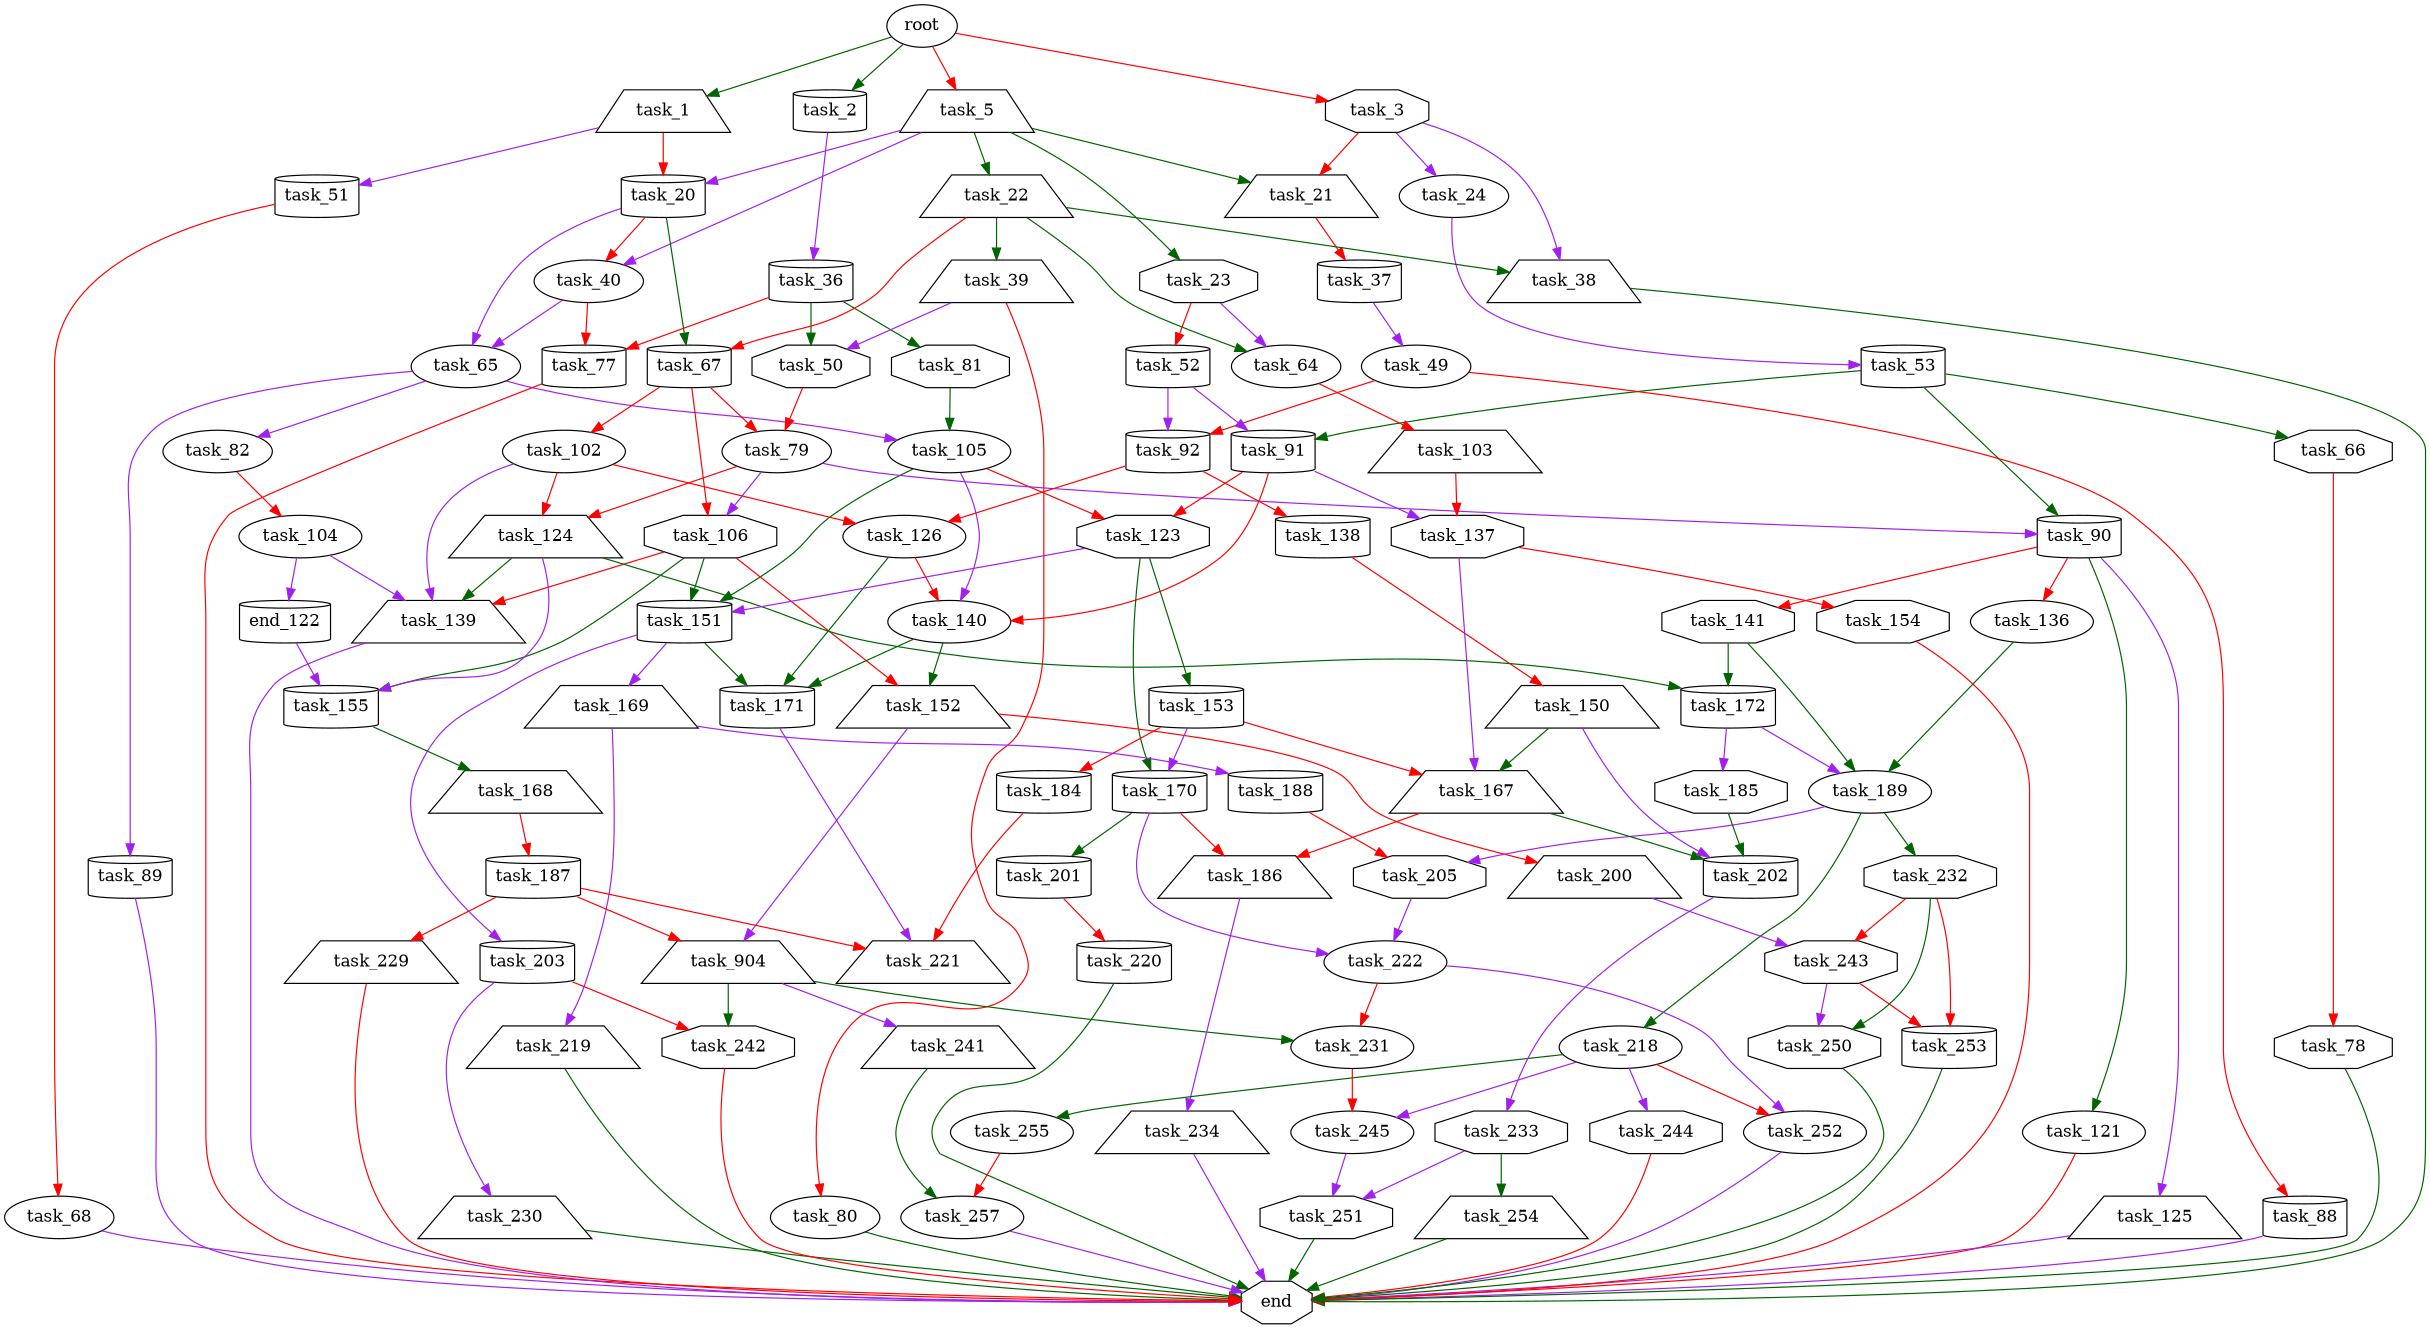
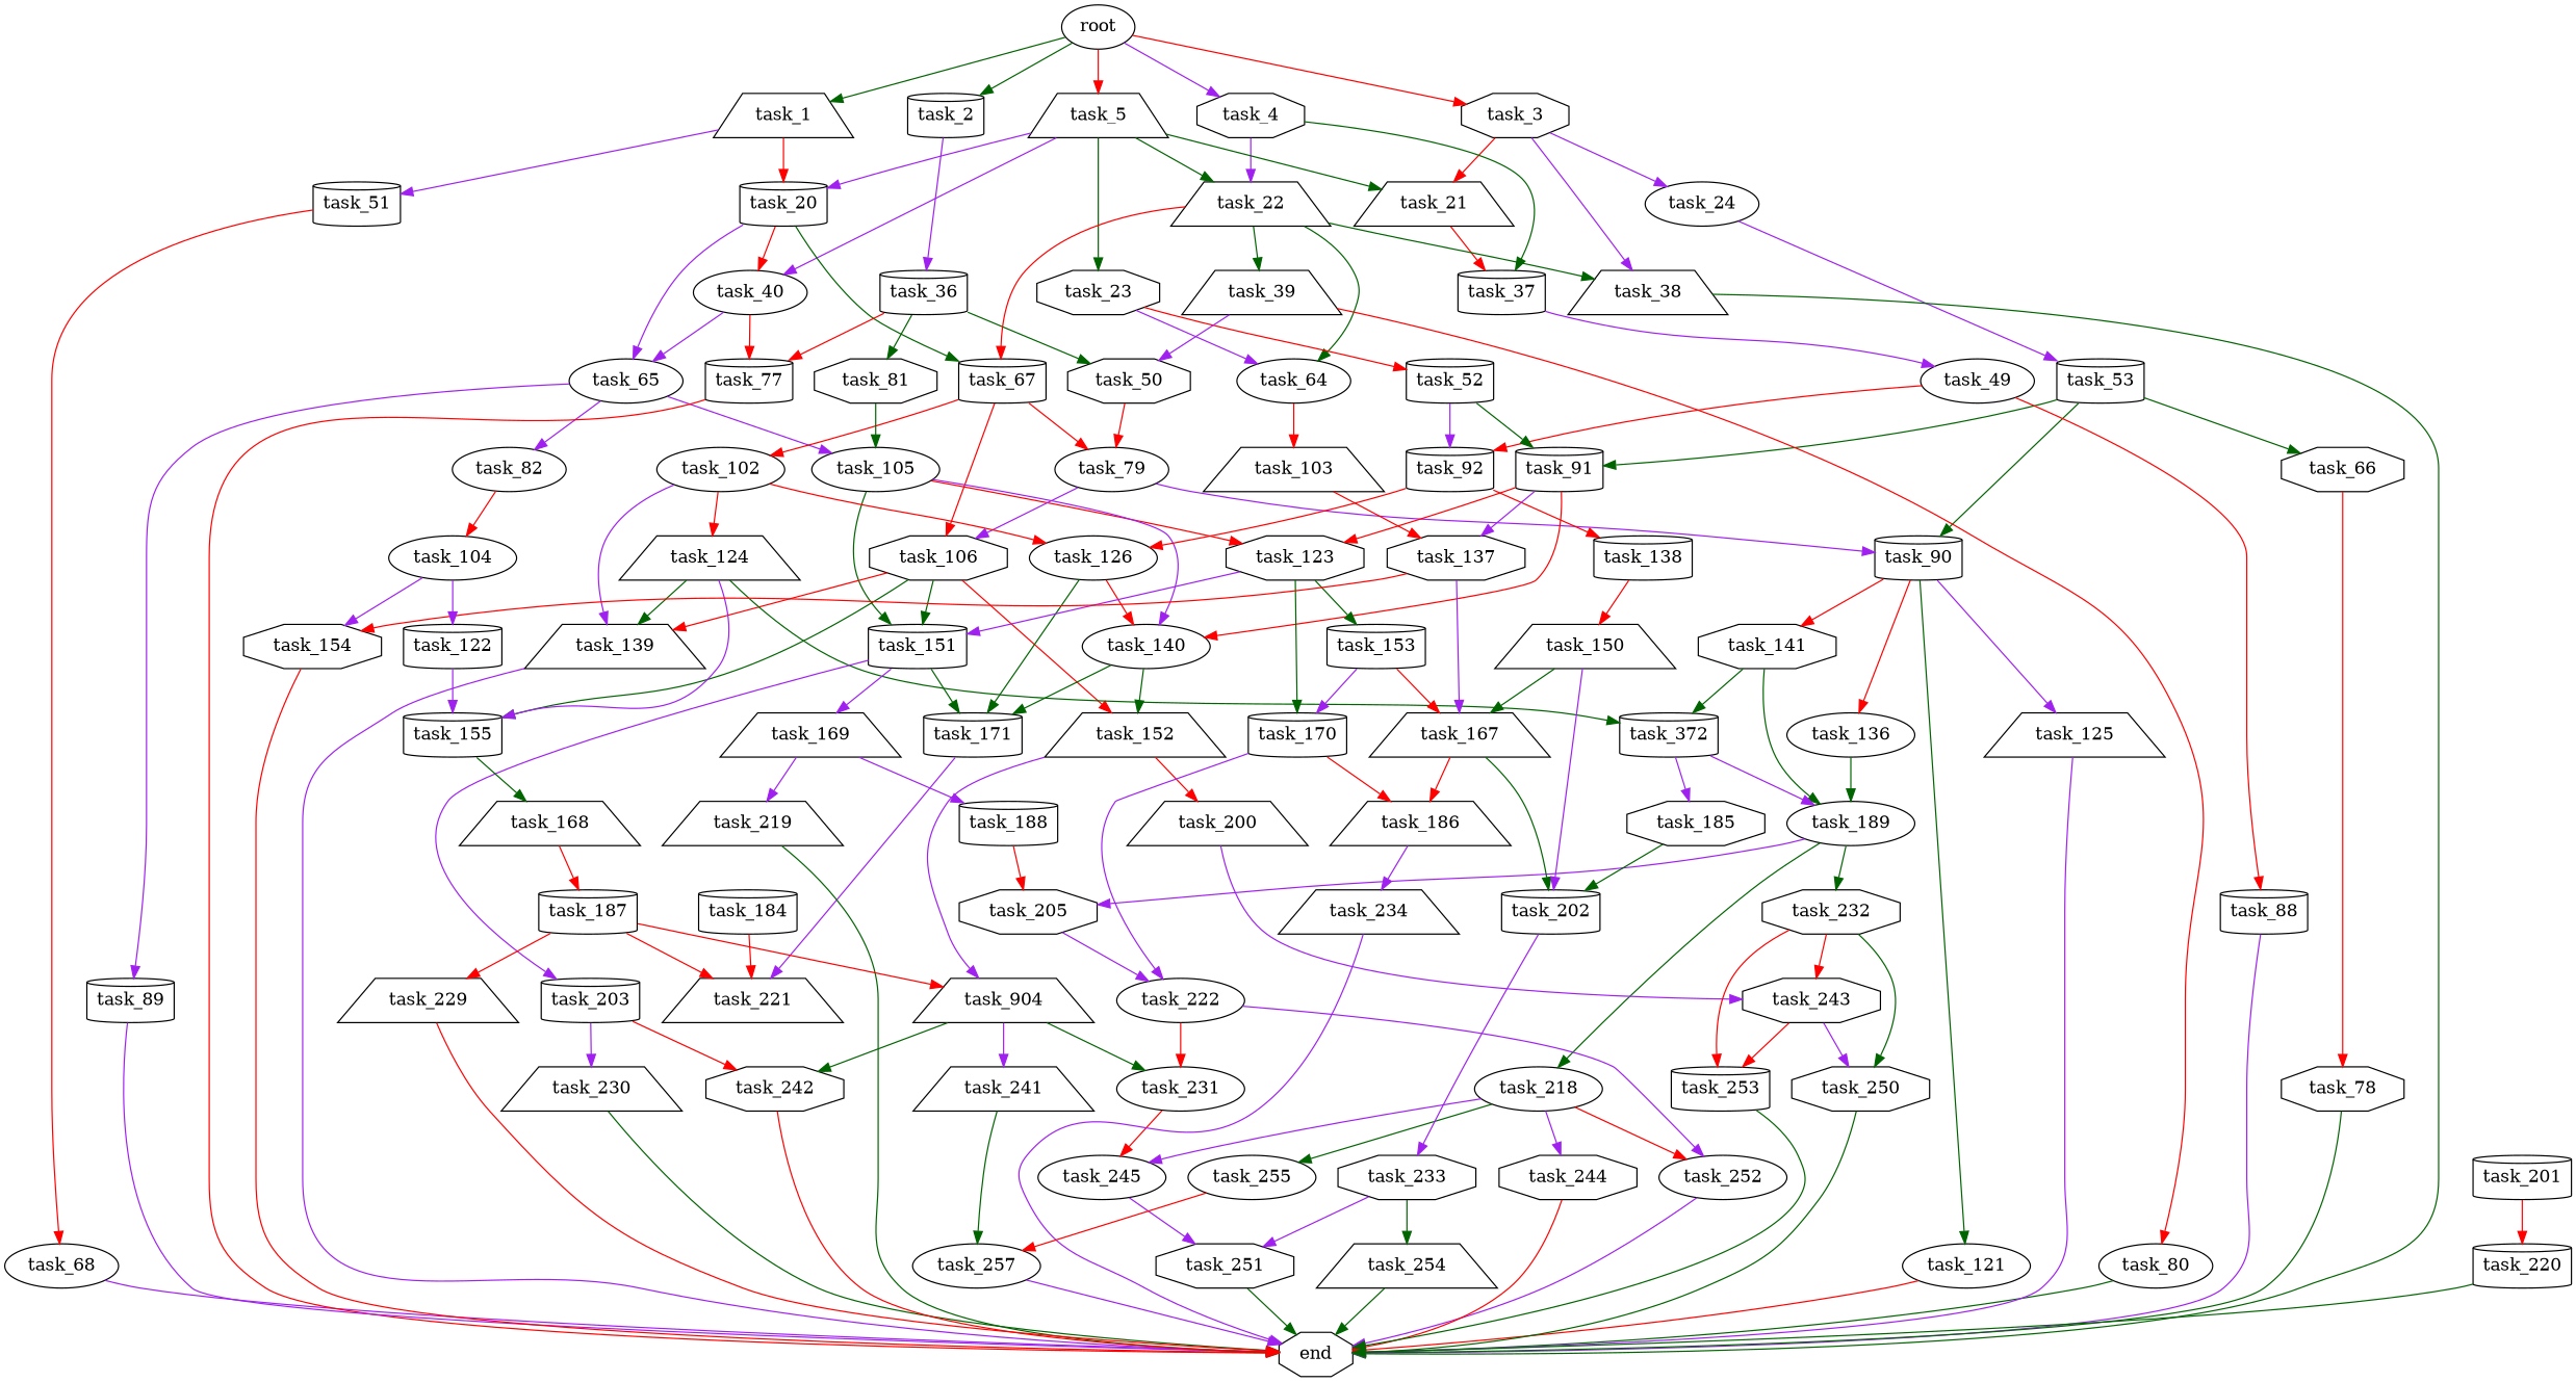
  digraph {
    node [shape=cylinder]
    edge [color=red]
    root [shape=ellipse]
    task_1 [shape=trapezium]
    task_2
    task_3 [shape=octagon]
+   task_4 [shape=octagon]
    task_5 [shape=trapezium]
    task_20
    task_51
    task_36
    task_21 [shape=trapezium]
    task_24 [shape=ellipse]
    task_38 [shape=trapezium]
    task_22 [shape=trapezium]
    task_37
    task_23 [shape=octagon]
    task_40 [shape=ellipse]
    task_65 [shape=ellipse]
    task_67
    task_68 [shape=ellipse]
    task_50 [shape=octagon]
    task_77
    task_81 [shape=octagon]
    task_53
    end [shape=octagon]
    task_39 [shape=trapezium]
    task_64 [shape=ellipse]
    task_49 [shape=ellipse]
    task_52
    task_82 [shape=ellipse]
    task_89
    task_105 [shape=ellipse]
    task_79 [shape=ellipse]
    task_102 [shape=ellipse]
    task_106 [shape=octagon]
    task_80 [shape=ellipse]
    task_103 [shape=trapezium]
    task_92
    task_91
    task_66 [shape=octagon]
    task_90
    task_88
    task_126 [shape=ellipse]
    task_138
    task_124 [shape=trapezium]
    task_123 [shape=octagon]
    task_137 [shape=octagon]
    task_140 [shape=ellipse]
    task_78 [shape=octagon]
    task_121 [shape=ellipse]
    task_125 [shape=trapezium]
    task_136 [shape=ellipse]
    task_141 [shape=octagon]
    task_104 [shape=ellipse]
    task_151
    task_139 [shape=trapezium]
    task_152 [shape=trapezium]
    task_155
-   task_172
-   task_122 [label=end_122]
+   task_172 [label=task_372]
+   task_122
    task_154 [shape=octagon]
    task_189 [shape=ellipse]
    task_153
    task_170
    task_167 [shape=trapezium]
    task_171
    task_150 [shape=trapezium]
    task_169 [shape=trapezium]
    task_203
    task_200 [shape=trapezium]
    n70 [label=task_904 shape=trapezium]
    task_168 [shape=trapezium]
    task_184
    task_186 [shape=trapezium]
    task_201
    task_222 [shape=ellipse]
    task_185 [shape=octagon]
    task_221 [shape=trapezium]
    task_205 [shape=octagon]
    task_218 [shape=ellipse]
    task_232 [shape=octagon]
    task_202
    task_233 [shape=octagon]
    task_188
    task_219 [shape=trapezium]
    task_230 [shape=trapezium]
    task_242 [shape=octagon]
    task_243 [shape=octagon]
    task_231 [shape=ellipse]
    task_241 [shape=trapezium]
    task_187
    task_234 [shape=trapezium]
    task_229 [shape=trapezium]
    task_220
    task_252 [shape=ellipse]
    task_244 [shape=octagon]
    task_245 [shape=ellipse]
    task_255 [shape=ellipse]
    task_250 [shape=octagon]
    task_253
    task_251 [shape=octagon]
    task_254 [shape=trapezium]
    task_257 [shape=ellipse]
    root -> task_1 [color=darkgreen]
    root -> task_2 [color=darkgreen]
    root -> task_3
+   root -> task_4 [color=purple]
    root -> task_5
    task_1 -> task_20
    task_1 -> task_51 [color=purple]
    task_2 -> task_36 [color=purple]
    task_3 -> task_21
    task_3 -> task_24 [color=purple]
    task_3 -> task_38 [color=purple]
+   task_4 -> task_22 [color=purple]
+   task_4 -> task_37 [color=darkgreen]
    task_5 -> task_20 [color=purple]
    task_5 -> task_21 [color=darkgreen]
    task_5 -> task_22 [color=darkgreen]
    task_5 -> task_23 [color=darkgreen]
    task_5 -> task_40 [color=purple]
    task_20 -> task_40
    task_20 -> task_65 [color=purple]
    task_20 -> task_67 [color=darkgreen]
    task_51 -> task_68
    task_36 -> task_50 [color=darkgreen]
    task_36 -> task_77
    task_36 -> task_81 [color=darkgreen]
    task_21 -> task_37
    task_24 -> task_53 [color=purple]
    task_38 -> end [color=darkgreen]
    task_22 -> task_38 [color=darkgreen]
    task_22 -> task_67
    task_22 -> task_39 [color=darkgreen]
    task_22 -> task_64 [color=darkgreen]
    task_37 -> task_49 [color=purple]
    task_23 -> task_64 [color=purple]
    task_23 -> task_52
    task_40 -> task_65 [color=purple]
    task_40 -> task_77
    task_65 -> task_82 [color=purple]
    task_65 -> task_89 [color=purple]
    task_65 -> task_105 [color=purple]
    task_67 -> task_79
    task_67 -> task_102
    task_67 -> task_106
    task_68 -> end [color=purple]
    task_50 -> task_79
    task_77 -> end
    task_81 -> task_105 [color=darkgreen]
    task_53 -> task_91 [color=darkgreen]
    task_53 -> task_66 [color=darkgreen]
    task_53 -> task_90 [color=darkgreen]
    task_39 -> task_50 [color=purple]
    task_39 -> task_80
    task_64 -> task_103
    task_49 -> task_92
    task_49 -> task_88
    task_52 -> task_92 [color=purple]
-   task_52 -> task_91 [color=purple]
+   task_52 -> task_91 [color=darkgreen]
    task_82 -> task_104
    task_89 -> end [color=purple]
    task_105 -> task_123
    task_105 -> task_140 [color=purple]
    task_105 -> task_151 [color=darkgreen]
    task_79 -> task_106 [color=purple]
    task_79 -> task_90 [color=purple]
-   task_79 -> task_124
    task_102 -> task_126
    task_102 -> task_124
    task_102 -> task_139 [color=purple]
    task_106 -> task_151 [color=darkgreen]
    task_106 -> task_139
    task_106 -> task_152
    task_106 -> task_155 [color=darkgreen]
    task_80 -> end [color=darkgreen]
    task_103 -> task_137
    task_92 -> task_126
    task_92 -> task_138
    task_91 -> task_123
    task_91 -> task_137 [color=purple]
    task_91 -> task_140
    task_66 -> task_78
    task_90 -> task_121 [color=darkgreen]
    task_90 -> task_125 [color=purple]
    task_90 -> task_136
    task_90 -> task_141
    task_88 -> end [color=purple]
    task_126 -> task_140
    task_126 -> task_171 [color=darkgreen]
    task_138 -> task_150
    task_124 -> task_139 [color=darkgreen]
    task_124 -> task_155 [color=purple]
    task_124 -> task_172 [color=darkgreen]
    task_123 -> task_151 [color=purple]
    task_123 -> task_153 [color=darkgreen]
    task_123 -> task_170 [color=darkgreen]
    task_137 -> task_154
    task_137 -> task_167 [color=purple]
    task_140 -> task_152 [color=darkgreen]
    task_140 -> task_171 [color=darkgreen]
    task_78 -> end [color=darkgreen]
    task_121 -> end
    task_125 -> end [color=purple]
    task_136 -> task_189 [color=darkgreen]
    task_141 -> task_172 [color=darkgreen]
    task_141 -> task_189 [color=darkgreen]
    task_104 -> task_122 [color=purple]
-   task_104 -> task_139 [color=purple]
+   task_104 -> task_154 [color=purple]
    task_151 -> task_171 [color=darkgreen]
    task_151 -> task_169 [color=purple]
    task_151 -> task_203 [color=purple]
    task_139 -> end [color=purple]
    task_152 -> task_200
    task_152 -> n70 [color=purple]
    task_155 -> task_168 [color=darkgreen]
    task_172 -> task_189 [color=purple]
    task_172 -> task_185 [color=purple]
    task_122 -> task_155 [color=purple]
    task_154 -> end
    task_189 -> task_205 [color=purple]
    task_189 -> task_218 [color=darkgreen]
    task_189 -> task_232 [color=darkgreen]
    task_153 -> task_170 [color=purple]
    task_153 -> task_167
-   task_153 -> task_184
    task_170 -> task_186
-   task_170 -> task_201 [color=darkgreen]
    task_170 -> task_222 [color=purple]
    task_167 -> task_186
    task_167 -> task_202 [color=darkgreen]
    task_171 -> task_221 [color=purple]
    task_150 -> task_167 [color=darkgreen]
    task_150 -> task_202 [color=purple]
    task_169 -> task_188 [color=purple]
    task_169 -> task_219 [color=purple]
    task_203 -> task_230 [color=purple]
    task_203 -> task_242
    task_200 -> task_243 [color=purple]
    n70 -> task_242 [color=darkgreen]
    n70 -> task_231 [color=darkgreen]
    n70 -> task_241 [color=purple]
    task_168 -> task_187
    task_184 -> task_221
    task_186 -> task_234 [color=purple]
    task_201 -> task_220
    task_222 -> task_231
    task_222 -> task_252 [color=purple]
    task_185 -> task_202 [color=darkgreen]
    task_205 -> task_222 [color=purple]
    task_218 -> task_252
    task_218 -> task_244 [color=purple]
    task_218 -> task_245 [color=purple]
    task_218 -> task_255 [color=darkgreen]
    task_232 -> task_243
    task_232 -> task_250 [color=darkgreen]
    task_232 -> task_253
    task_202 -> task_233 [color=purple]
    task_233 -> task_251 [color=purple]
    task_233 -> task_254 [color=darkgreen]
    task_188 -> task_205
    task_219 -> end [color=darkgreen]
    task_230 -> end [color=darkgreen]
    task_242 -> end
    task_243 -> task_250 [color=purple]
    task_243 -> task_253
    task_231 -> task_245
    task_241 -> task_257 [color=darkgreen]
    task_187 -> n70
    task_187 -> task_221
    task_187 -> task_229
    task_234 -> end [color=purple]
    task_229 -> end
    task_220 -> end [color=darkgreen]
    task_252 -> end [color=purple]
    task_244 -> end
    task_245 -> task_251 [color=purple]
    task_255 -> task_257
    task_250 -> end [color=darkgreen]
    task_253 -> end [color=darkgreen]
    task_251 -> end [color=darkgreen]
    task_254 -> end [color=darkgreen]
    task_257 -> end [color=purple]
  }
